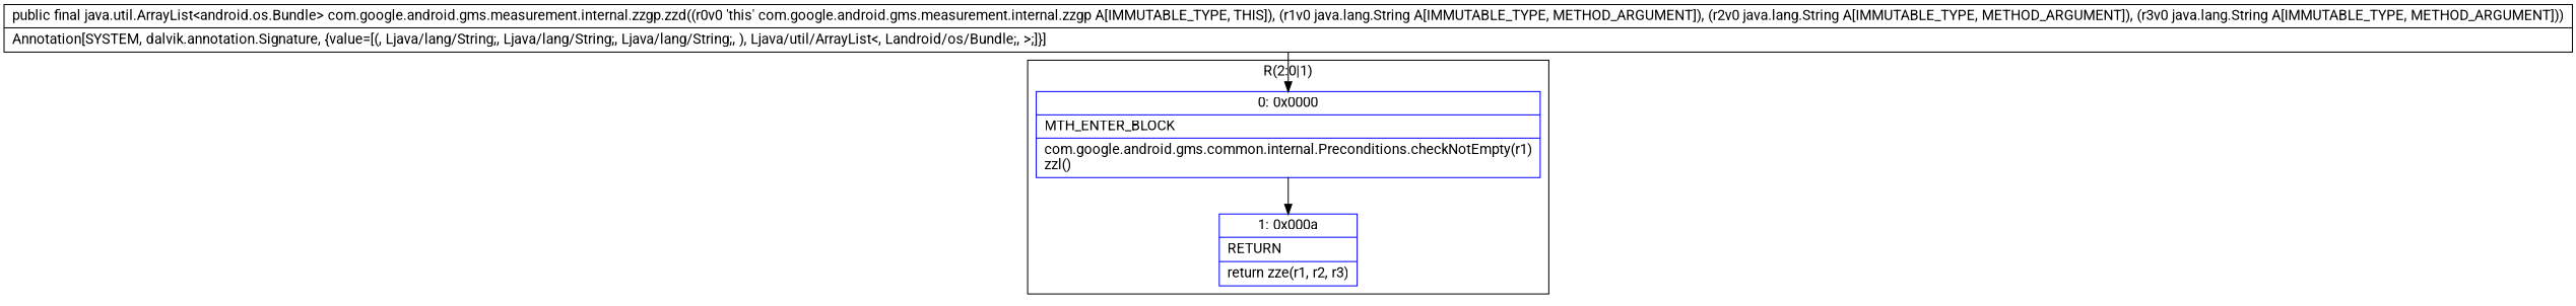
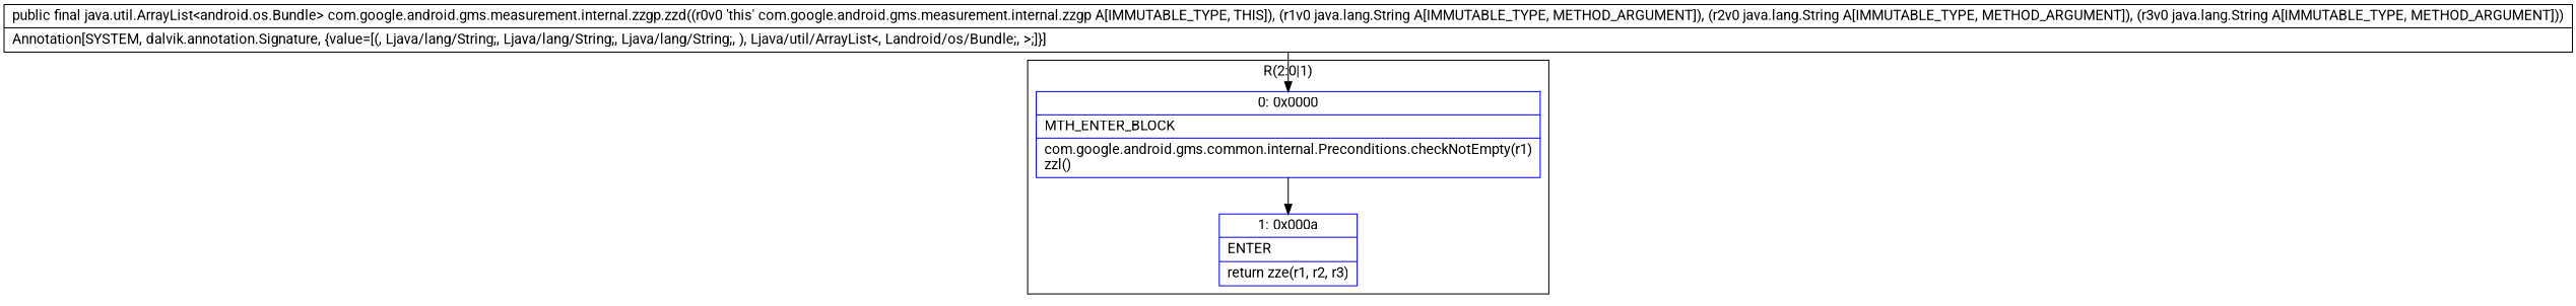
  digraph {
    fontname=Roboto
    node [color=blue shape=record fontname=Roboto]
    edge [fontname=Roboto]
    n1 [label="{0\:\ 0x0000|MTH_ENTER_BLOCK\l|com.google.android.gms.common.internal.Preconditions.checkNotEmpty(r1)\lzzl()\l}"]
-   n2 [label="{1\:\ 0x000a|RETURN\l|return zze(r1, r2, r3)\l}"]
+   n2 [label="{1\:\ 0x000a|ENTER\l|return zze(r1, r2, r3)\l}"]
    n3 [label="{public final java.util.ArrayList\<android.os.Bundle\> com.google.android.gms.measurement.internal.zzgp.zzd((r0v0 'this' com.google.android.gms.measurement.internal.zzgp A[IMMUTABLE_TYPE, THIS]), (r1v0 java.lang.String A[IMMUTABLE_TYPE, METHOD_ARGUMENT]), (r2v0 java.lang.String A[IMMUTABLE_TYPE, METHOD_ARGUMENT]), (r3v0 java.lang.String A[IMMUTABLE_TYPE, METHOD_ARGUMENT]))  | Annotation[SYSTEM, dalvik.annotation.Signature, \{value=[(, Ljava\/lang\/String;, Ljava\/lang\/String;, Ljava\/lang\/String;, ), Ljava\/util\/ArrayList\<, Landroid\/os\/Bundle;, \>;]\}]\l}" color=""]
    subgraph cluster_1 {
      label="R(2:0|1)"
      n1
      n2
    }
    n1 -> n2
    n3 -> n1
  }
